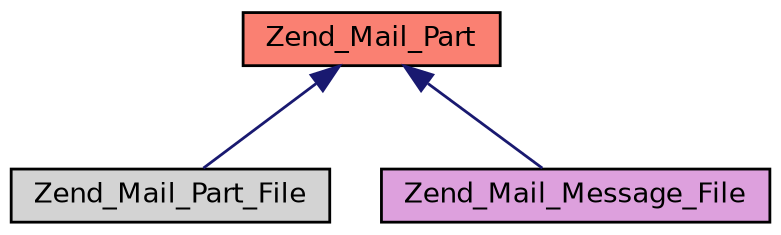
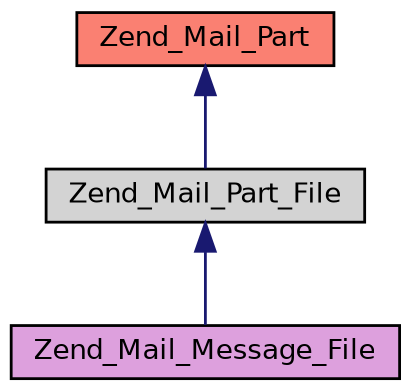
  digraph {
    node [color=black fontname=Helvetica fontsize=10 shape=record style=filled]
    edge [color=midnightblue dir=back fontname=Helvetica fontsize=10 labelfontname=Helvetica labelfontsize=10 style=solid]
    n1 [fillcolor=lightgrey fontcolor=black height=0.2 label=Zend_Mail_Part_File width=0.4]
    n2 [fillcolor=plum height=0.2 label=Zend_Mail_Message_File width=0.4]
    n3 [fillcolor=salmon height=0.2 label=Zend_Mail_Part width=0.4]
-   n3 -> n2
+   n1 -> n2
    n3 -> n1
  }
